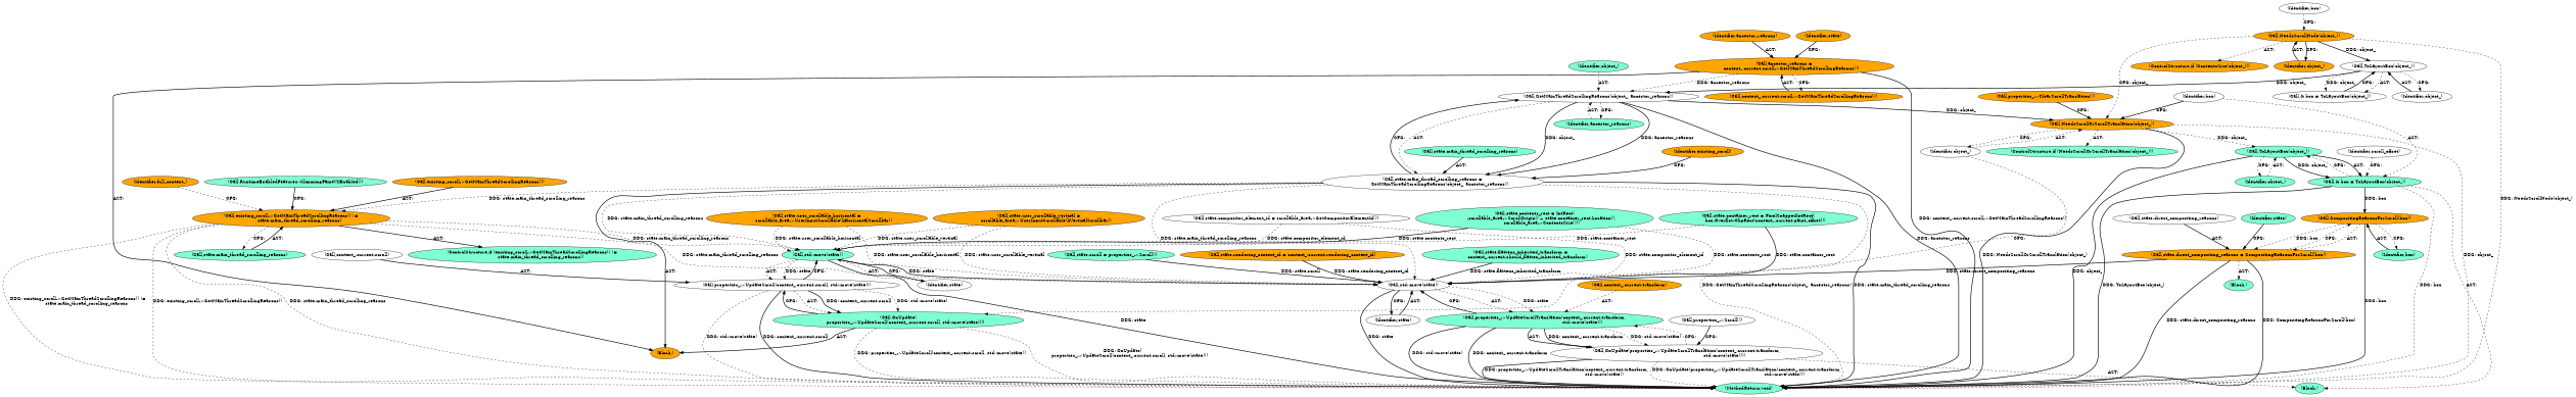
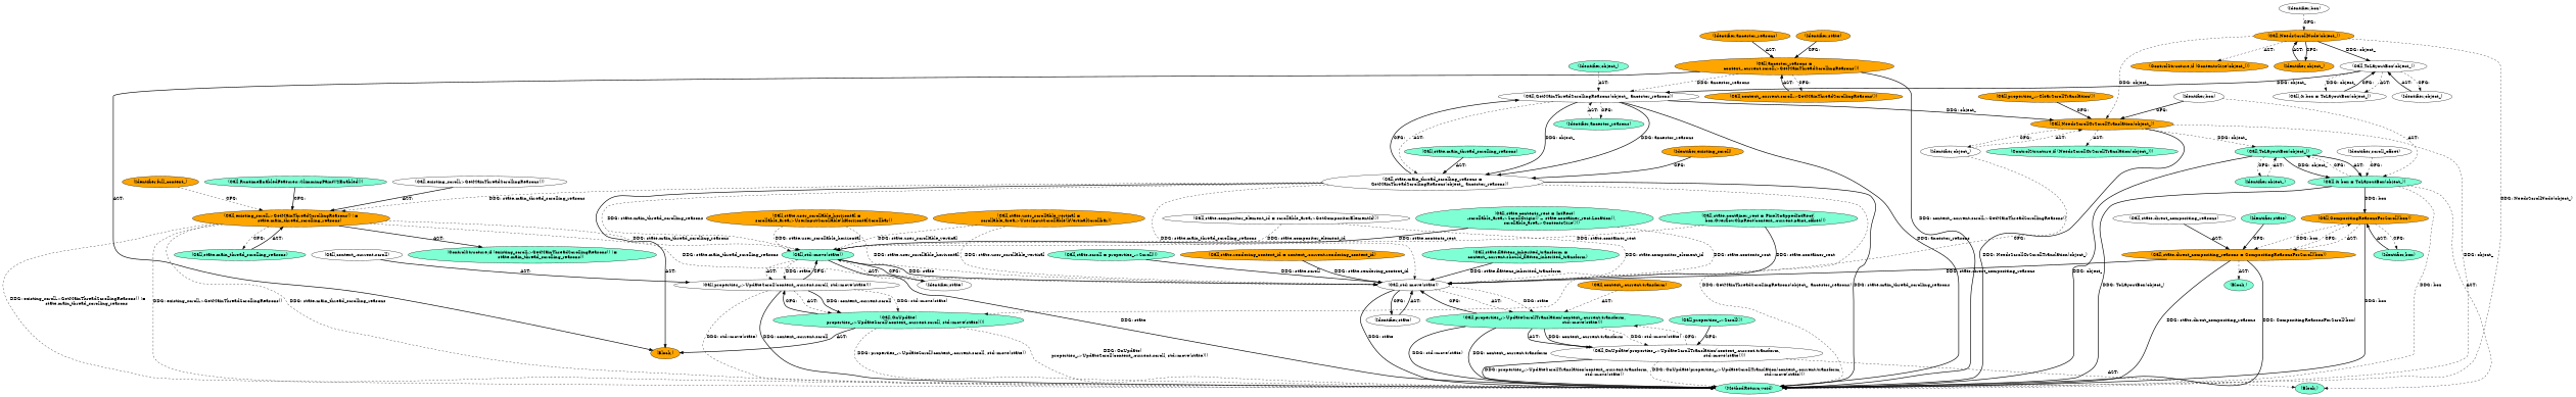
  digraph {
    node [fillcolor=aquamarine style=filled]
    edge [style=dashed]
    n1 [fillcolor=white label="(Call,GetMainThreadScrollingReasons(object_, ancestor_reasons))"]
    n2 [fillcolor=white label="(Call,state.main_thread_scrolling_reasons =\n          GetMainThreadScrollingReasons(object_, ancestor_reasons))"]
    n3 [fillcolor=orange label="(Call,NeedsScrollOrScrollTranslation(object_))"]
    n4 [label="(Identifier,ancestor_reasons)"]
    n5 [label="(MethodReturn,void)"]
    n6 [fillcolor=orange label="(Block,)"]
    n7 [fillcolor=orange label="(Call,existing_scroll->GetMainThreadScrollingReasons() !=\n            state.main_thread_scrolling_reasons)"]
    n8 [label="(Call,std::move(state))"]
    n9 [fillcolor=white label="(Call,std::move(state))"]
    n10 [label="(Call,ToLayoutBox(object_))"]
    n11 [label="(ControlStructure,if (NeedsScrollOrScrollTranslation(object_)))"]
    n12 [fillcolor=white label="(Identifier,object_)"]
    n13 [fillcolor=white label="(Call,ToLayoutBox(object_))"]
    n14 [fillcolor=white label="(Call,& box = ToLayoutBox(object_))"]
    n15 [fillcolor=white label="(Identifier,object_)"]
    n16 [fillcolor=orange label="(Call,NeedsScrollNode(object_))"]
    n17 [fillcolor=orange label="(ControlStructure,if (ContentsSize(object_)))"]
    n18 [fillcolor=orange label="(Identifier,object_)"]
    n19 [fillcolor=orange label="(Call,ancestor_reasons =\n          context_.current.scroll->GetMainThreadScrollingReasons())"]
    n20 [fillcolor=orange label="(Call,context_.current.scroll->GetMainThreadScrollingReasons())"]
    n21 [label="(ControlStructure,if (existing_scroll->GetMainThreadScrollingReasons() !=\n            state.main_thread_scrolling_reasons))"]
    n22 [label="(Call,state.main_thread_scrolling_reasons)"]
    n23 [fillcolor=white label="(Call,properties_->UpdateScroll(context_.current.scroll, std::move(state)))"]
    n24 [fillcolor=white label="(Identifier,state)"]
    n25 [label="(Call,properties_->UpdateScrollTranslation(context_.current.transform,\n                                                     std::move(state)))"]
    n26 [fillcolor=white label="(Identifier,state)"]
    n27 [label="(Call,OnUpdate(\n          properties_->UpdateScroll(context_.current.scroll, std::move(state))))"]
    n28 [fillcolor=white label="(Call,OnUpdate(properties_->UpdateScrollTranslation(context_.current.transform,\n                                                     std::move(state))))"]
    n29 [label="(Block,)"]
    n30 [label="(Call,& box = ToLayoutBox(object_))"]
    n31 [label="(Identifier,object_)"]
    n32 [fillcolor=orange label="(Call,CompositingReasonsForScroll(box))"]
    n33 [fillcolor=orange label="(Call,state.direct_compositing_reasons = CompositingReasonsForScroll(box))"]
    n34 [label="(Identifier,box)"]
    n35 [label="(Block,)"]
    n36 [fillcolor=white label="(Call,state.compositor_element_id = scrollable_area->GetCompositorElementId())"]
    n37 [fillcolor=white label="(Identifier,box)"]
    n38 [label="(Call,state.container_rect = PixelSnappedIntRect(\n          box.OverflowClipRect(context_.current.paint_offset)))"]
    n39 [fillcolor=orange label="(Identifier,ancestor_reasons)"]
-   n40 [fillcolor=orange label="(Call,existing_scroll->GetMainThreadScrollingReasons())"]
+   n40 [fillcolor=white label="(Call,existing_scroll->GetMainThreadScrollingReasons())"]
    n41 [fillcolor=orange label="(Identifier,full_context_)"]
    n42 [label="(Identifier,object_)"]
    n43 [fillcolor=orange label="(Call,context_.current.transform)"]
    n44 [fillcolor=white label="(Identifier,scroll_offset)"]
    n45 [fillcolor=orange label="(Call,state.user_scrollable_vertical =\n          scrollable_area->UserInputScrollable(kVerticalScrollbar))"]
    n46 [fillcolor=white label="(Call,state.direct_compositing_reasons)"]
    n47 [fillcolor=orange label="(Identifier,existing_scroll)"]
    n48 [fillcolor=white label="(Identifier,box)"]
    n49 [fillcolor=orange label="(Call,properties_->ClearScrollTranslation())"]
    n50 [label="(Call,state.scroll = properties_->Scroll())"]
    n51 [fillcolor=orange label="(Call,state.rendering_context_id = context_.current.rendering_context_id)"]
    n52 [fillcolor=white label="(Call,context_.current.scroll)"]
-   n53 [fillcolor=white label="(Call,properties_->Scroll())"]
+   n53 [label="(Call,properties_->Scroll())"]
    n54 [fillcolor=orange label="(Identifier,state)"]
    n55 [label="(Call,state.contents_rect = IntRect(\n          -scrollable_area->ScrollOrigin() + state.container_rect.Location(),\n          scrollable_area->ContentsSize()))"]
    n56 [label="(Call,RuntimeEnabledFeatures::SlimmingPaintV2Enabled())"]
    n57 [label="(Call,state.flattens_inherited_transform =\n          context_.current.should_flatten_inherited_transform)"]
    n58 [label="(Identifier,state)"]
    n59 [label="(Call,state.main_thread_scrolling_reasons)"]
    n60 [fillcolor=orange label="(Call,state.user_scrollable_horizontal =\n          scrollable_area->UserInputScrollable(kHorizontalScrollbar))"]
    n1 -> n2 [label="AST: "]
    n1 -> n2 [label="DDG: object_" style=bold]
    n1 -> n2 [label="DDG: ancestor_reasons" style=bold]
    n1 -> n3 [label="DDG: object_" style=bold]
    n1 -> n4 [label="CFG: "]
    n1 -> n5 [label="DDG: ancestor_reasons" style=bold]
    n2 -> n1 [label="CFG: " style=bold]
    n2 -> n5 [label="DDG: state.main_thread_scrolling_reasons" style=bold]
    n2 -> n5 [label="DDG: GetMainThreadScrollingReasons(object_, ancestor_reasons)"]
    n2 -> n6 [label="AST: " style=bold]
    n2 -> n7 [label="DDG: state.main_thread_scrolling_reasons"]
    n2 -> n8 [label="DDG: state.main_thread_scrolling_reasons"]
    n2 -> n9 [label="DDG: state.main_thread_scrolling_reasons"]
    n3 -> n5 [label="DDG: object_"]
    n3 -> n5 [label="DDG: NeedsScrollOrScrollTranslation(object_)" style=bold]
    n3 -> n10 [label="DDG: object_"]
    n3 -> n11 [label="AST: "]
    n3 -> n12 [label="CFG: "]
    n4 -> n1 [label="AST: "]
    n7 -> n5 [label="DDG: state.main_thread_scrolling_reasons"]
    n7 -> n5 [label="DDG: existing_scroll->GetMainThreadScrollingReasons() !=\n            state.main_thread_scrolling_reasons"]
    n7 -> n5 [label="DDG: existing_scroll->GetMainThreadScrollingReasons()"]
    n7 -> n8 [label="DDG: state.main_thread_scrolling_reasons"]
    n7 -> n9 [label="DDG: state.main_thread_scrolling_reasons"]
    n7 -> n21 [label="AST: " style=bold]
    n7 -> n22 [label="CFG: "]
    n8 -> n5 [label="DDG: state" style=bold]
    n8 -> n9 [label="DDG: state" style=bold]
    n8 -> n23 [label="AST: "]
    n8 -> n23 [label="DDG: state"]
    n8 -> n24 [label="CFG: " style=bold]
    n9 -> n5 [label="DDG: state" style=bold]
    n9 -> n25 [label="AST: "]
    n9 -> n25 [label="DDG: state"]
    n9 -> n26 [label="CFG: " style=bold]
    n10 -> n5 [label="DDG: object_" style=bold]
    n10 -> n30 [label="AST: " style=bold]
    n10 -> n30 [label="DDG: object_" style=bold]
    n10 -> n31 [label="CFG: "]
    n12 -> n3 [label="AST: "]
    n12 -> n27 [label="CFG: "]
    n13 -> n1 [label="DDG: object_" style=bold]
    n13 -> n14 [label="AST: "]
    n13 -> n14 [label="DDG: object_"]
    n13 -> n15 [label="CFG: "]
    n14 -> n13 [label="CFG: " style=bold]
    n15 -> n13 [label="AST: " style=bold]
-   n16 -> n3 [label="CFG: object_"]
+   n16 -> n3 [label="DDG: object_"]
    n16 -> n5 [label="DDG: NeedsScrollNode(object_)"]
    n16 -> n13 [label="DDG: object_" style=bold]
    n16 -> n17 [label="AST: "]
    n16 -> n18 [label="CFG: " style=bold]
    n18 -> n16 [label="AST: " style=bold]
    n19 -> n1 [label="DDG: ancestor_reasons"]
    n19 -> n5 [label="DDG: context_.current.scroll->GetMainThreadScrollingReasons()" style=bold]
    n19 -> n6 [label="AST: " style=bold]
    n19 -> n20 [label="CFG: "]
    n20 -> n19 [label="AST: " style=bold]
    n22 -> n7 [label="AST: " style=bold]
    n23 -> n5 [label="DDG: std::move(state)"]
    n23 -> n5 [label="DDG: context_.current.scroll" style=bold]
    n23 -> n8 [label="CFG: " style=bold]
    n23 -> n27 [label="AST: "]
    n23 -> n27 [label="DDG: context_.current.scroll" style=bold]
    n23 -> n27 [label="DDG: std::move(state)"]
    n24 -> n8 [label="AST: "]
    n25 -> n5 [label="DDG: std::move(state)" style=bold]
    n25 -> n5 [label="DDG: context_.current.transform" style=bold]
    n25 -> n9 [label="CFG: " style=bold]
    n25 -> n28 [label="AST: " style=bold]
    n25 -> n28 [label="DDG: context_.current.transform" style=bold]
    n25 -> n28 [label="DDG: std::move(state)"]
    n26 -> n9 [label="AST: " style=bold]
    n27 -> n5 [label="DDG: properties_->UpdateScroll(context_.current.scroll, std::move(state))"]
    n27 -> n5 [label="DDG: OnUpdate(\n          properties_->UpdateScroll(context_.current.scroll, std::move(state)))"]
    n27 -> n6 [label="AST: " style=bold]
    n27 -> n23 [label="CFG: " style=bold]
    n28 -> n5 [label="DDG: OnUpdate(properties_->UpdateScrollTranslation(context_.current.transform,\n                                                     std::move(state)))"]
    n28 -> n5 [label="DDG: properties_->UpdateScrollTranslation(context_.current.transform,\n                                                     std::move(state))" style=bold]
    n28 -> n25 [label="CFG: "]
    n28 -> n29 [label="AST: "]
    n30 -> n5 [label="DDG: box"]
    n30 -> n5 [label="DDG: ToLayoutBox(object_)" style=bold]
    n30 -> n10 [label="CFG: "]
    n30 -> n29 [label="AST: "]
    n30 -> n32 [label="DDG: box" style=bold]
    n31 -> n10 [label="AST: "]
    n32 -> n5 [label="DDG: box" style=bold]
    n32 -> n33 [label="AST: "]
    n32 -> n33 [label="DDG: box"]
    n32 -> n34 [label="CFG: "]
    n33 -> n5 [label="DDG: state.direct_compositing_reasons" style=bold]
    n33 -> n5 [label="DDG: CompositingReasonsForScroll(box)" style=bold]
    n33 -> n9 [label="DDG: state.direct_compositing_reasons" style=bold]
    n33 -> n32 [label="CFG: "]
    n33 -> n35 [label="AST: "]
    n34 -> n32 [label="AST: " style=bold]
    n36 -> n8 [label="DDG: state.compositor_element_id"]
    n36 -> n9 [label="DDG: state.compositor_element_id"]
    n37 -> n3 [label="CFG: " style=bold]
    n37 -> n30 [label="AST: "]
    n38 -> n8 [label="DDG: state.container_rect"]
    n38 -> n9 [label="DDG: state.container_rect" style=bold]
    n39 -> n19 [label="AST: " style=bold]
    n40 -> n7 [label="AST: " style=bold]
    n41 -> n7 [label="CFG: "]
    n42 -> n1 [label="AST: "]
    n43 -> n25 [label="AST: "]
    n44 -> n30 [label="CFG: "]
    n45 -> n8 [label="DDG: state.user_scrollable_vertical"]
    n45 -> n9 [label="DDG: state.user_scrollable_vertical"]
    n46 -> n33 [label="AST: " style=bold]
    n47 -> n2 [label="CFG: " style=bold]
    n48 -> n16 [label="CFG: "]
    n49 -> n3 [label="CFG: " style=bold]
    n50 -> n9 [label="DDG: state.scroll" style=bold]
    n51 -> n9 [label="DDG: state.rendering_context_id" style=bold]
    n52 -> n23 [label="AST: " style=bold]
    n53 -> n28 [label="CFG: " style=bold]
    n54 -> n19 [label="CFG: " style=bold]
    n55 -> n8 [label="DDG: state.contents_rect" style=bold]
    n55 -> n9 [label="DDG: state.contents_rect"]
    n56 -> n7 [label="CFG: " style=bold]
    n57 -> n9 [label="DDG: state.flattens_inherited_transform" style=bold]
    n58 -> n33 [label="CFG: " style=bold]
    n59 -> n2 [label="AST: " style=bold]
    n60 -> n8 [label="DDG: state.user_scrollable_horizontal"]
    n60 -> n9 [label="DDG: state.user_scrollable_horizontal"]
  }
